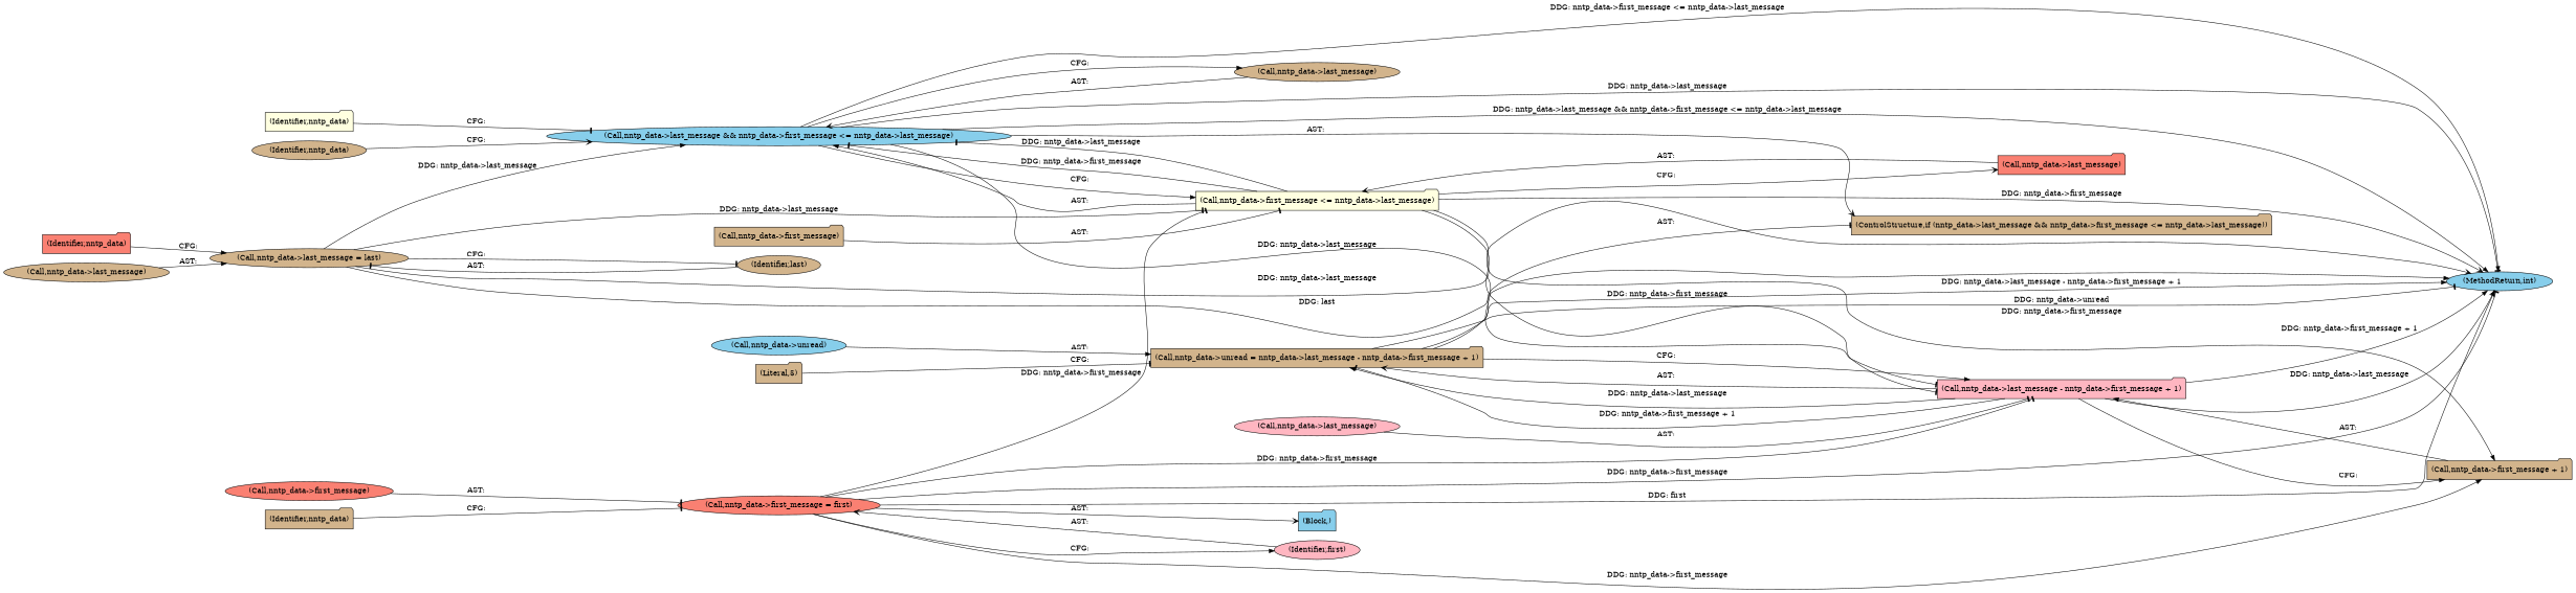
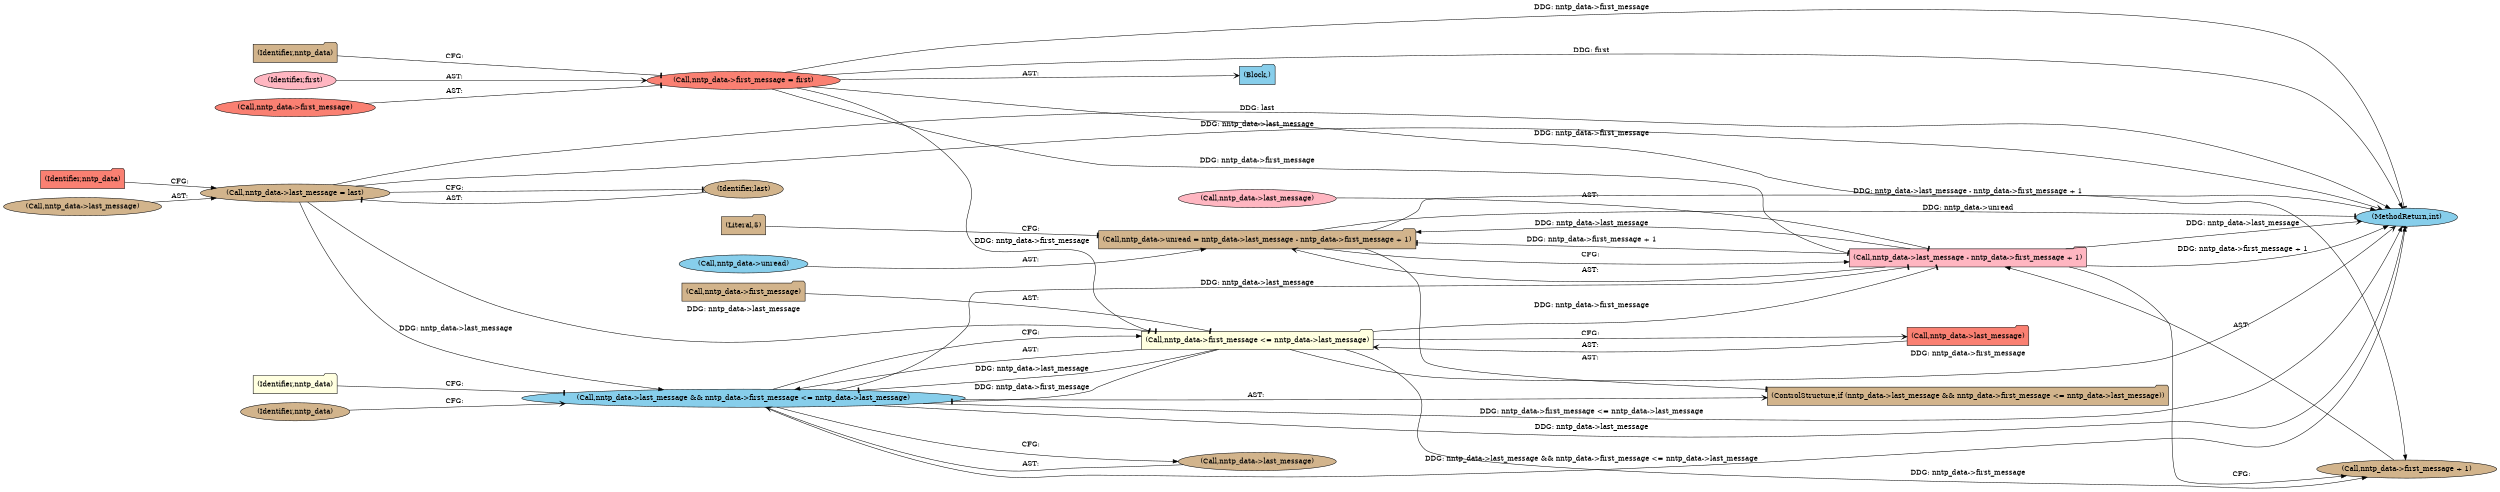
  digraph {
    rankdir=LR
    node [fillcolor=tan shape=folder style=filled]
    edge [arrowhead=normal]
    n1 [label="(Call,nntp_data->unread = nntp_data->last_message - nntp_data->first_message + 1)"]
    n2 [fillcolor=lightpink label="(Call,nntp_data->last_message - nntp_data->first_message + 1)"]
    n3 [fillcolor=skyblue label="(MethodReturn,int)" shape=ellipse]
    n4 [label="(ControlStructure,if (nntp_data->last_message && nntp_data->first_message <= nntp_data->last_message))"]
-   n5 [label="(Call,nntp_data->first_message + 1)"]
+   n5 [label="(Call,nntp_data->first_message + 1)" shape=ellipse]
    n6 [fillcolor=skyblue label="(Call,nntp_data->last_message && nntp_data->first_message <= nntp_data->last_message)" shape=ellipse]
    n7 [fillcolor=lightyellow label="(Call,nntp_data->first_message <= nntp_data->last_message)"]
    n8 [label="(Call,nntp_data->last_message)" shape=ellipse]
    n9 [fillcolor=salmon label="(Call,nntp_data->last_message)"]
    n10 [fillcolor=salmon label="(Call,nntp_data->first_message = first)" shape=ellipse]
    n11 [fillcolor=lightpink label="(Identifier,first)" shape=ellipse]
    n12 [fillcolor=skyblue label="(Block,)"]
    n13 [label="(Call,nntp_data->last_message = last)" shape=ellipse]
    n14 [label="(Identifier,last)" shape=ellipse]
    n15 [fillcolor=lightpink label="(Call,nntp_data->last_message)" shape=ellipse]
    n16 [fillcolor=salmon label="(Call,nntp_data->first_message)" shape=ellipse]
    n17 [fillcolor=skyblue label="(Call,nntp_data->unread)" shape=ellipse]
    n18 [fillcolor=lightyellow label="(Identifier,nntp_data)"]
    n19 [label="(Literal,5)"]
    n20 [label="(Identifier,nntp_data)"]
    n21 [label="(Identifier,nntp_data)" shape=ellipse]
    n22 [fillcolor=salmon label="(Identifier,nntp_data)"]
    n23 [label="(Call,nntp_data->first_message)"]
    n24 [label="(Call,nntp_data->last_message)" shape=ellipse]
    n1 -> n2 [label="CFG: "]
    n1 -> n3 [label="DDG: nntp_data->last_message - nntp_data->first_message + 1"]
    n1 -> n3 [arrowhead=tee label="DDG: nntp_data->unread"]
    n1 -> n4 [arrowhead=tee label="AST: "]
    n2 -> n1 [arrowhead=vee label="AST: "]
    n2 -> n1 [label="DDG: nntp_data->last_message"]
    n2 -> n1 [arrowhead=tee label="DDG: nntp_data->first_message + 1"]
    n2 -> n3 [label="DDG: nntp_data->first_message + 1"]
    n2 -> n3 [arrowhead=vee label="DDG: nntp_data->last_message"]
    n2 -> n5 [label="CFG: "]
    n5 -> n2 [label="AST: "]
    n6 -> n2 [arrowhead=tee label="DDG: nntp_data->last_message"]
    n6 -> n3 [label="DDG: nntp_data->first_message <= nntp_data->last_message"]
    n6 -> n3 [arrowhead=tee label="DDG: nntp_data->last_message"]
    n6 -> n3 [label="DDG: nntp_data->last_message && nntp_data->first_message <= nntp_data->last_message"]
    n6 -> n4 [arrowhead=vee label="AST: "]
    n6 -> n7 [label="CFG: "]
    n6 -> n8 [label="CFG: "]
    n7 -> n2 [arrowhead=tee label="DDG: nntp_data->first_message"]
    n7 -> n3 [arrowhead=vee label="DDG: nntp_data->first_message"]
    n7 -> n5 [label="DDG: nntp_data->first_message"]
    n7 -> n6 [label="AST: "]
    n7 -> n6 [arrowhead=tee label="DDG: nntp_data->last_message"]
    n7 -> n6 [arrowhead=tee label="DDG: nntp_data->first_message"]
    n7 -> n9 [arrowhead=vee label="CFG: "]
    n8 -> n6 [arrowhead=vee label="AST: "]
    n9 -> n7 [arrowhead=vee label="AST: "]
    n10 -> n2 [arrowhead=tee label="DDG: nntp_data->first_message"]
    n10 -> n3 [arrowhead=tee label="DDG: nntp_data->first_message"]
    n10 -> n3 [label="DDG: first"]
    n10 -> n5 [label="DDG: nntp_data->first_message"]
    n10 -> n7 [arrowhead=tee label="DDG: nntp_data->first_message"]
-   n10 -> n11 [label="CFG: "]
    n10 -> n12 [arrowhead=vee label="AST: "]
    n11 -> n10 [arrowhead=vee label="AST: "]
    n13 -> n3 [arrowhead=vee label="DDG: nntp_data->last_message"]
    n13 -> n3 [label="DDG: last"]
    n13 -> n6 [label="DDG: nntp_data->last_message"]
    n13 -> n7 [arrowhead=tee label="DDG: nntp_data->last_message"]
    n13 -> n14 [arrowhead=tee label="CFG: "]
    n14 -> n13 [arrowhead=tee label="AST: "]
    n15 -> n2 [arrowhead=tee label="AST: "]
    n16 -> n10 [arrowhead=tee label="AST: "]
    n17 -> n1 [label="AST: "]
    n18 -> n6 [arrowhead=tee label="CFG: "]
    n19 -> n1 [arrowhead=tee label="CFG: "]
    n20 -> n10 [arrowhead=tee label="CFG: "]
    n21 -> n6 [arrowhead=vee label="CFG: "]
    n22 -> n13 [label="CFG: "]
    n23 -> n7 [arrowhead=tee label="AST: "]
    n24 -> n13 [label="AST: "]
  }
